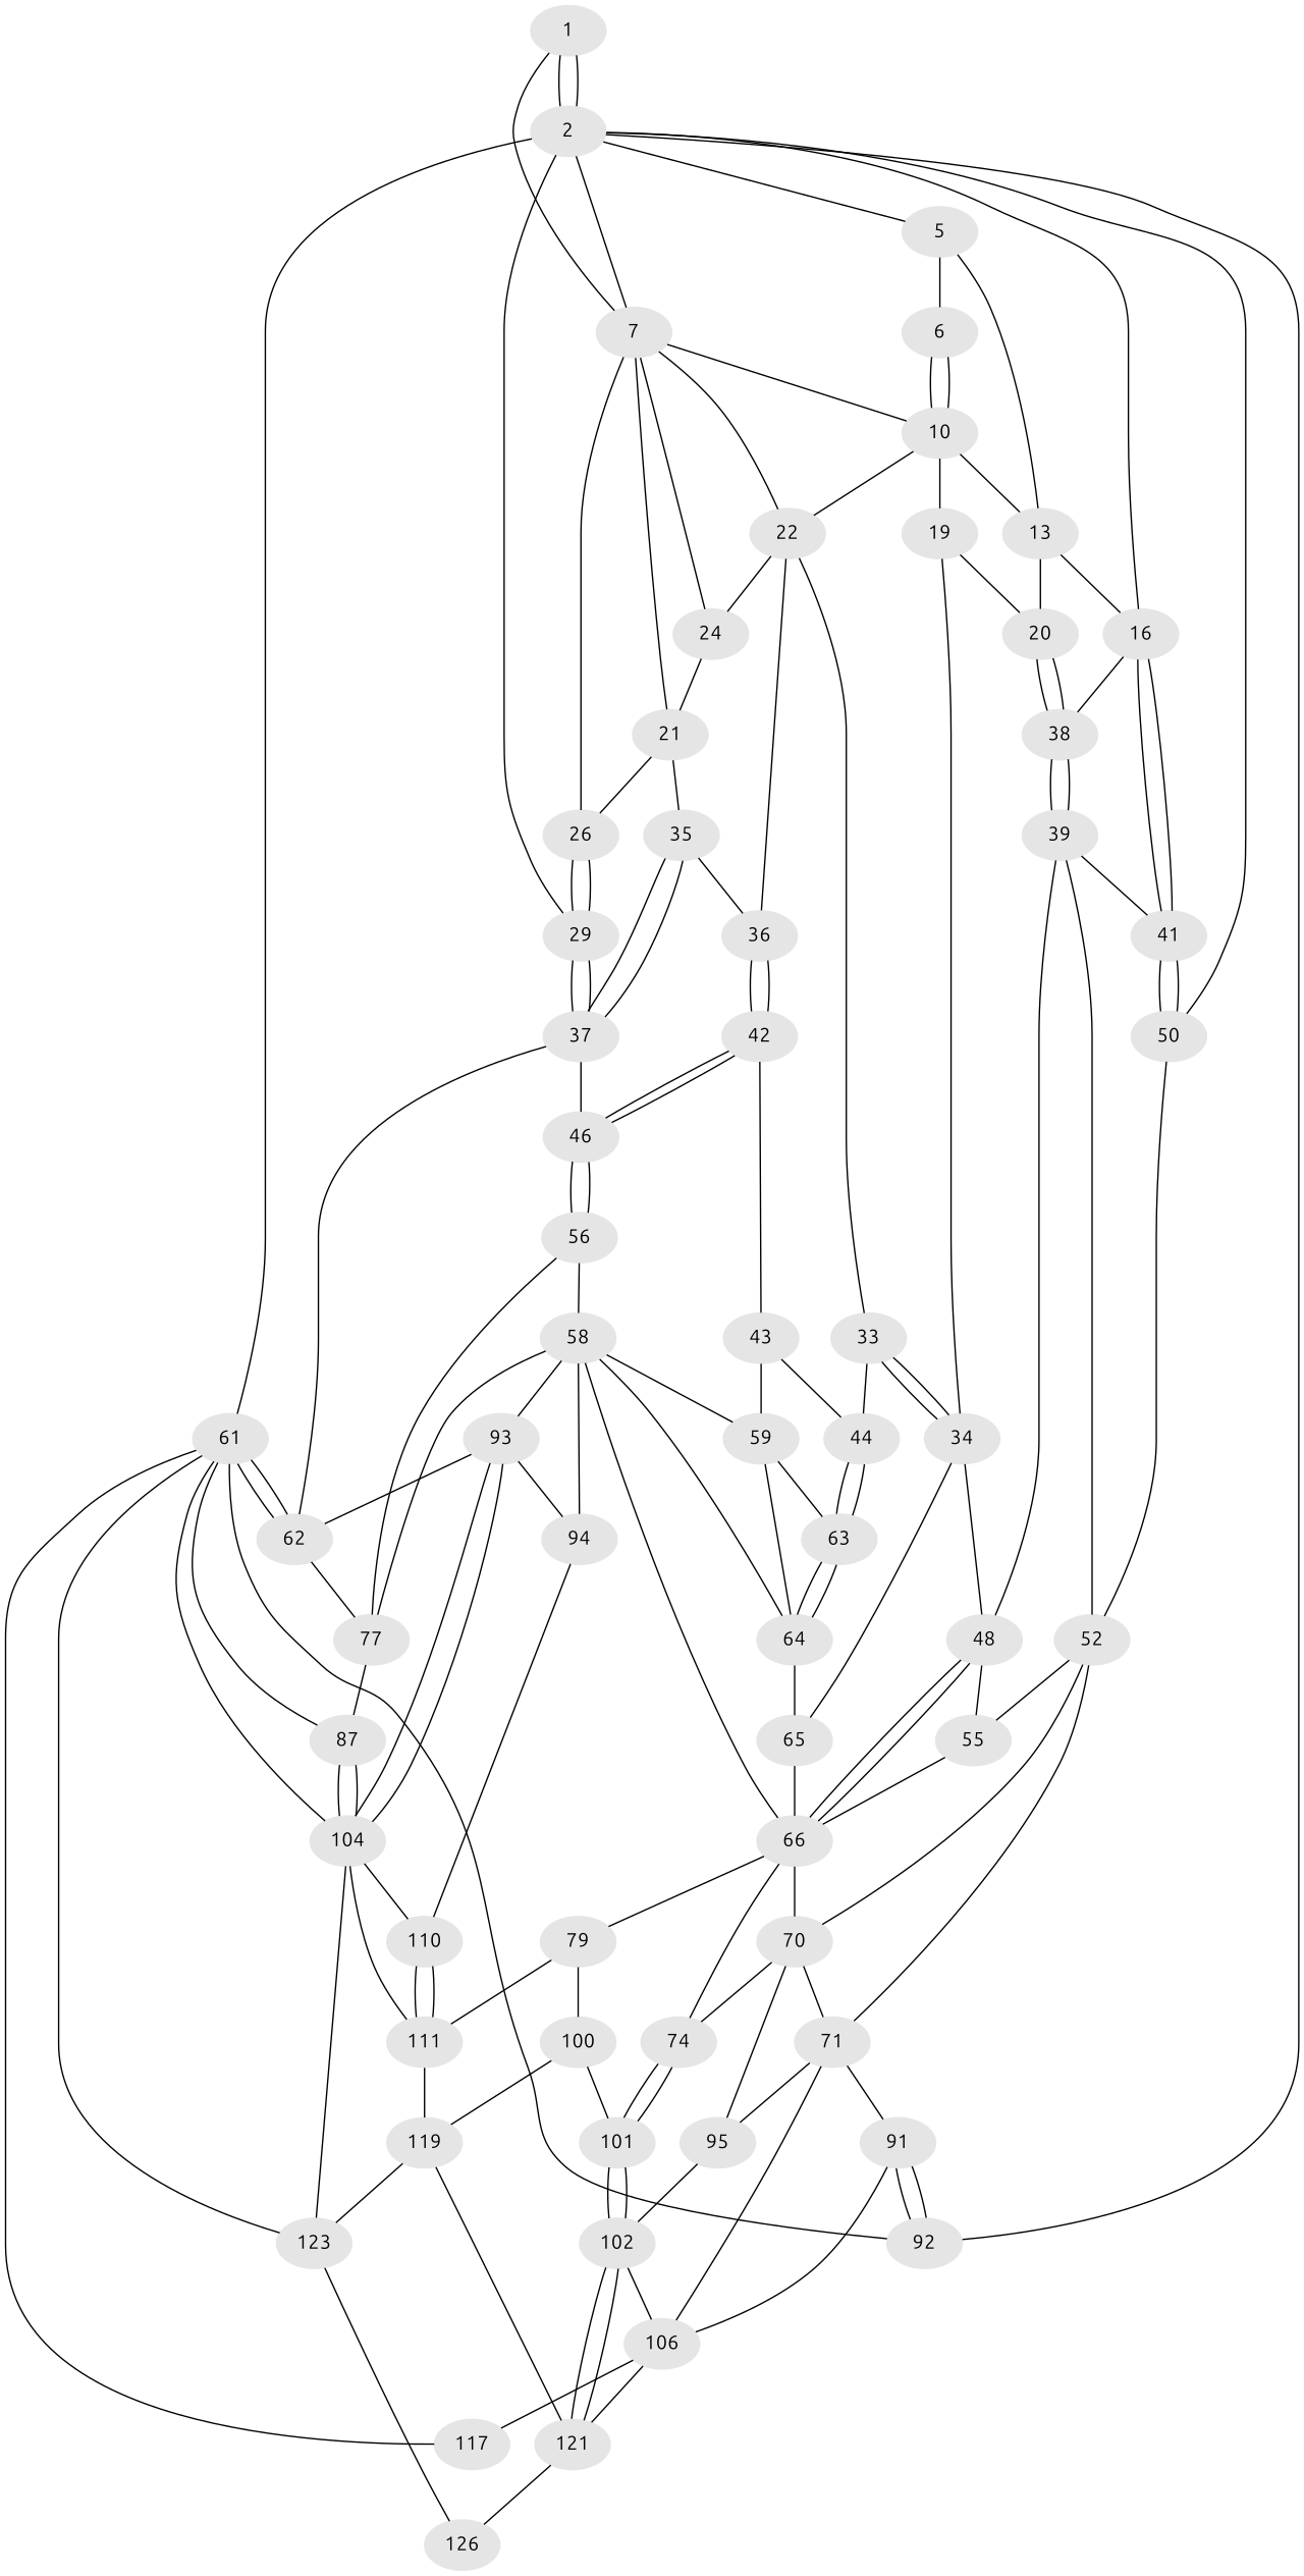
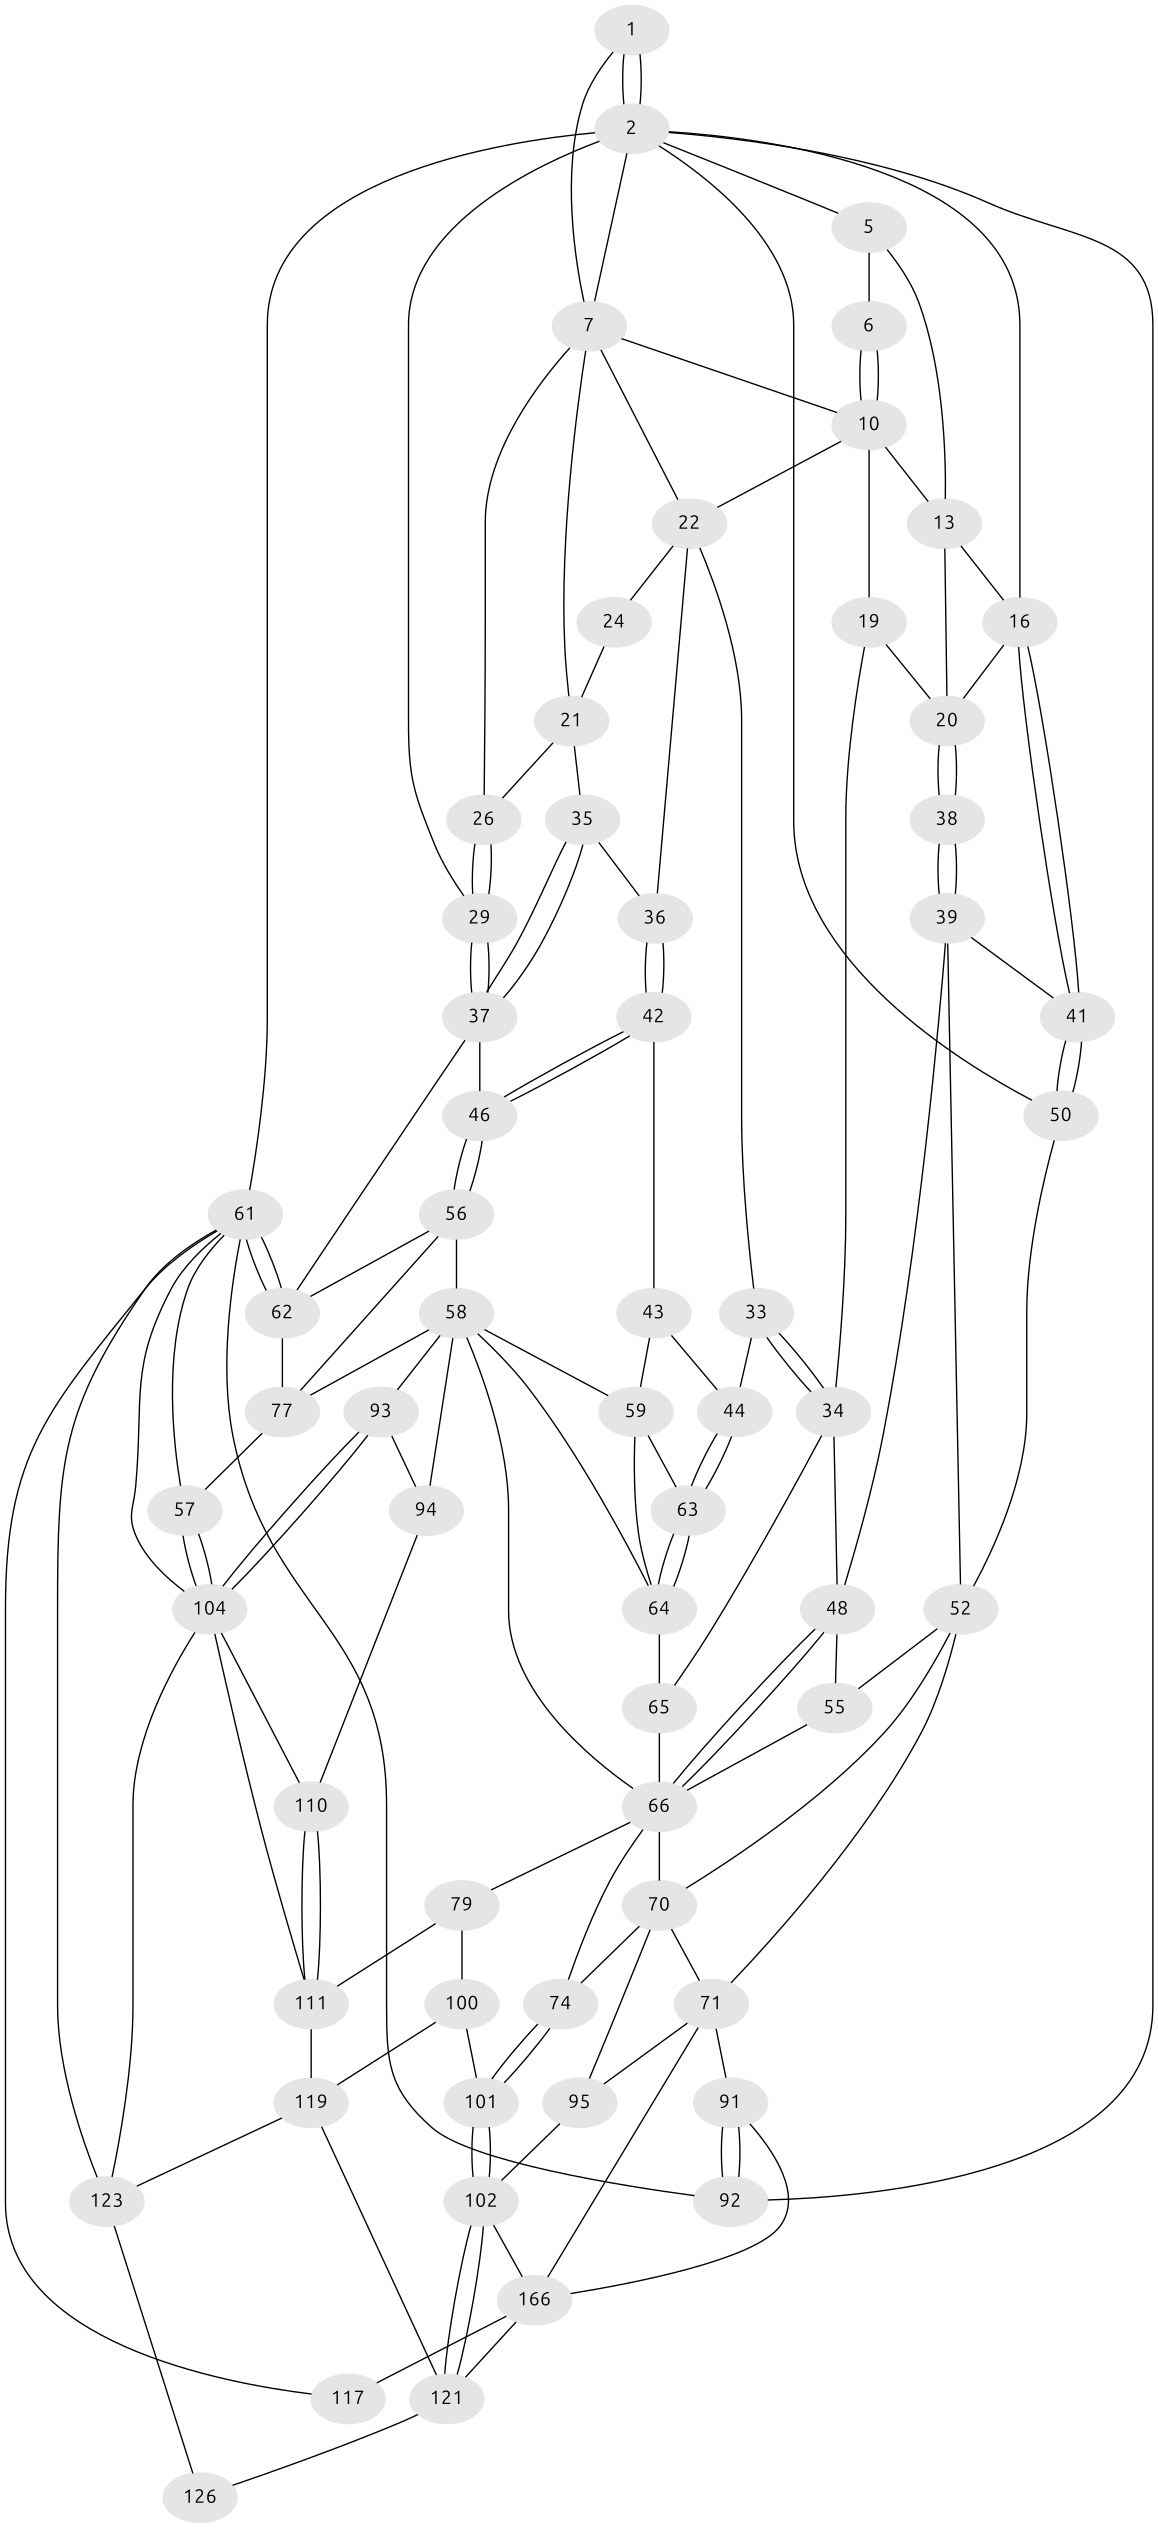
  graph {
    fontname=Ubuntu
    node [color=gray90 fontname=Ubuntu style=filled]
    edge [fontname=Ubuntu]
    2 [super="+3+15"]
    1
    7 [super="+8+14"]
    5
    16 [super="+17"]
    29
    50
    61 [super="+85"]
    92
    10 [super="+11"]
    22 [super="+31"]
    24
    n13 [label=21 super="+27"]
    26
    6
    13 [super="+18"]
    38
    41
    37 [super="+45"]
    52 [super="+54+53"]
    62 [super="+69"]
-   87
+   87 [label=57]
    104 [super="+109"]
    117 [super="+118"]
    123 [super="+124"]
    20
    19 [super="+30"]
    33
    36
    35
    34 [super="+47"]
    39 [super="+40"]
    48 [super="+49"]
    65
    44
    42
    46
    63
    55
    66 [super="+67+68"]
    43
    56 [super="+57"]
    77 [super="+88+78"]
    70 [super="+72"]
    71 [super="+90"]
    59 [super="+60"]
    64 [super="+76"]
    58 [super="+79"]
    74
    n50 [label=79]
    95
    91
-   106 [super="+107+108"]
+   106 [super="+107+108" label=166]
    93
    94 [super="+98"]
    110
    111 [super="+112"]
    126
    101
    100
    102 [super="+103"]
    121 [super="+125"]
    119 [super="+120"]
    2 -- 7
    2 -- 5
    2 -- 16
    2 -- 29
    2 -- 50
    2 -- 61 [weight=3]
    2 -- 92
    1 -- 2
    1 -- 2
    1 -- 7
    7 -- 10
    7 -- 22
-   7 -- 24
    7 -- n13
    7 -- 26
    5 -- 6
    5 -- 13
-   16 -- 38
+   16 -- 20
    16 -- 41
    16 -- 41
    29 -- 37
    29 -- 37
    50 -- 52
    61 -- 92
    61 -- 62
    61 -- 62
    61 -- 87
    61 -- 104
    61 -- 117
    61 -- 123
    10 -- 22
    10 -- 13
    10 -- 19 [weight=2]
    22 -- 24
    22 -- 33
    22 -- 36
    24 -- n13
    n13 -- 26
    n13 -- 35
    26 -- 29
    26 -- 29
    6 -- 10
    6 -- 10
    13 -- 16
    13 -- 20
    38 -- 39
    38 -- 39
    41 -- 50
    41 -- 50
    37 -- 62
    37 -- 46
    52 -- 55
    52 -- 70
    52 -- 71
    62 -- 77
    87 -- 104
    87 -- 104
    104 -- 123
    104 -- 110
    104 -- 111
    123 -- 126
    20 -- 38
    20 -- 38
    19 -- 20
    19 -- 34
    33 -- 34
    33 -- 34
    33 -- 44
    36 -- 42
    36 -- 42
    35 -- 37
    35 -- 37
    35 -- 36
    34 -- 48
    34 -- 65
    39 -- 41
    39 -- 52
    39 -- 48
    48 -- 55
    48 -- 66
    48 -- 66
    65 -- 66
    44 -- 63
    44 -- 63
    42 -- 46
    42 -- 46
    42 -- 43
    46 -- 56
    46 -- 56
    63 -- 64
    63 -- 64
    55 -- 66
    66 -- 70
    66 -- 74
    66 -- n50
    43 -- 44
    43 -- 59
-   93 -- 62
+   56 -- 62
    56 -- 77
    56 -- 58
    77 -- 87
    70 -- 71
    70 -- 74
    70 -- 95
    71 -- 95
    71 -- 91
    71 -- 106
    59 -- 63
    59 -- 64
    64 -- 65
    58 -- 66
    58 -- 77 [weight=2]
    58 -- 59
    58 -- 64
    58 -- 93
    58 -- 94 [weight=2]
    74 -- 101
    74 -- 101
    n50 -- 111
    n50 -- 100
    95 -- 102
    91 -- 92
    91 -- 92
    91 -- 106
    106 -- 117 [weight=2]
    106 -- 121
    93 -- 104
    93 -- 104
    93 -- 94
    94 -- 110
    110 -- 111
    110 -- 111
    111 -- 119
    101 -- 102
    101 -- 102
    100 -- 101
    100 -- 119
    102 -- 106
    102 -- 121
    102 -- 121
    121 -- 126
    119 -- 123
    119 -- 121
  }
